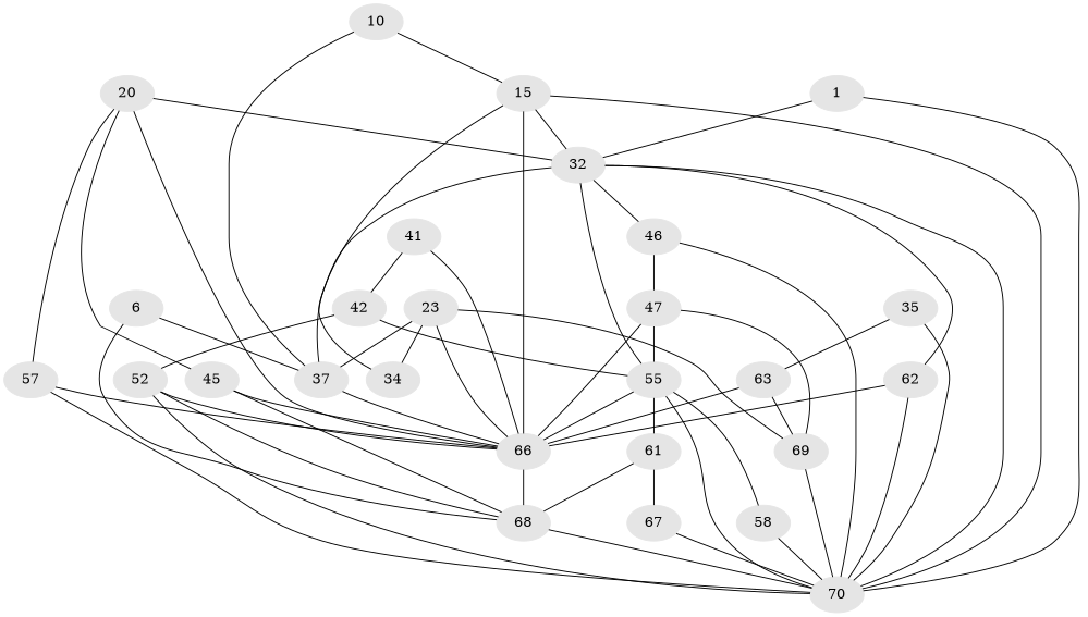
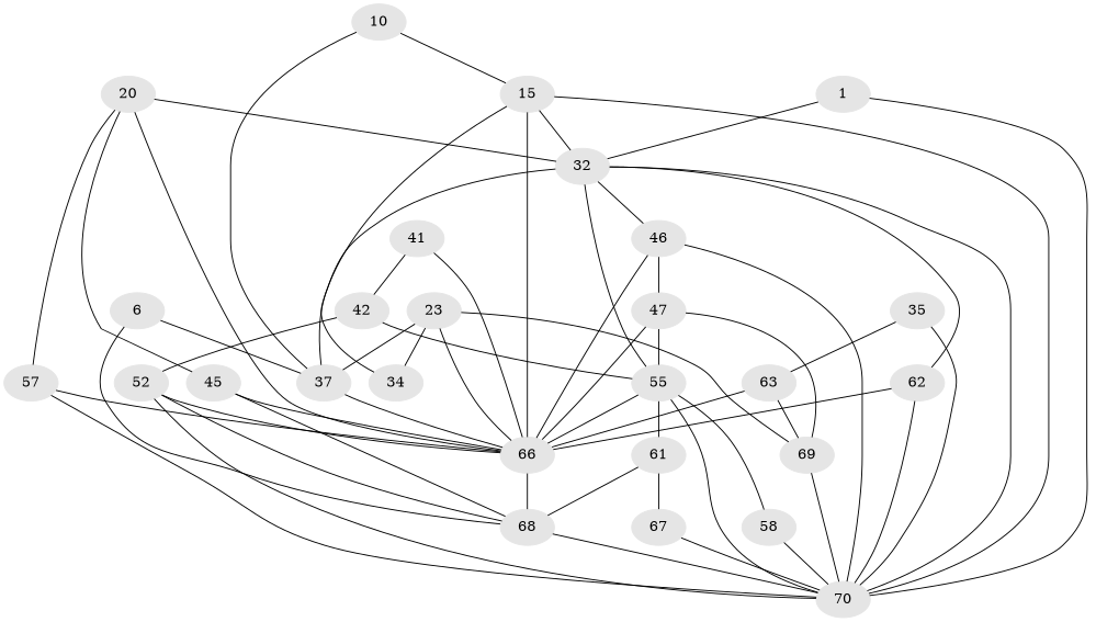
  graph {
    node [color=gray90 style=filled]
    32 [super="+25"]
    70 [super="+39+33+54+65"]
    37 [super="+31"]
    46 [super="+38"]
    55 [super="+36+24+21+40"]
    62
    1
    66 [super="+43+56+63"]
    6
    68 [super="+28"]
    15 [super="+2"]
    34
    10
    20 [super="+16"]
    45
    57 [super="+17"]
    23
    69 [super="+64"]
    47
    58
    61 [super="+50"]
    35
    n23 [label=63]
    42 [super="+14"]
    52 [super="+7+5+22"]
    41
    67
    32 -- 70
    32 -- 37
    32 -- 46
    32 -- 55
    32 -- 62
    37 -- 66
    46 -- 70 [weight=3]
+   46 -- 66 [weight=3]
    46 -- 47 [weight=2]
    55 -- 70
    55 -- 66 [weight=4]
    55 -- 58
    55 -- 61 [weight=2]
    62 -- 70
    62 -- 66 [weight=2]
    1 -- 32
    1 -- 70
    66 -- 68
    6 -- 37
    6 -- 68
    68 -- 70 [weight=3]
    15 -- 32
    15 -- 70 [weight=2]
    15 -- 66 [weight=4]
    15 -- 34
    10 -- 37
    10 -- 15
    20 -- 32 [weight=2]
    20 -- 66
    20 -- 45 [weight=2]
    20 -- 57
    45 -- 66
    45 -- 68 [weight=2]
    57 -- 70
    57 -- 66 [weight=3]
    23 -- 37 [weight=2]
    23 -- 66
    23 -- 34
    23 -- 69
    69 -- 70
    47 -- 55 [weight=2]
    47 -- 66
    47 -- 69 [weight=2]
    58 -- 70
    61 -- 68 [weight=2]
    61 -- 67
    35 -- 70
    35 -- n23
    n23 -- 66 [weight=2]
    n23 -- 69
    42 -- 55
    42 -- 52 [weight=3]
    52 -- 70
    52 -- 66 [weight=4]
    52 -- 68 [weight=2]
    41 -- 66
    41 -- 42
    67 -- 70
  }
